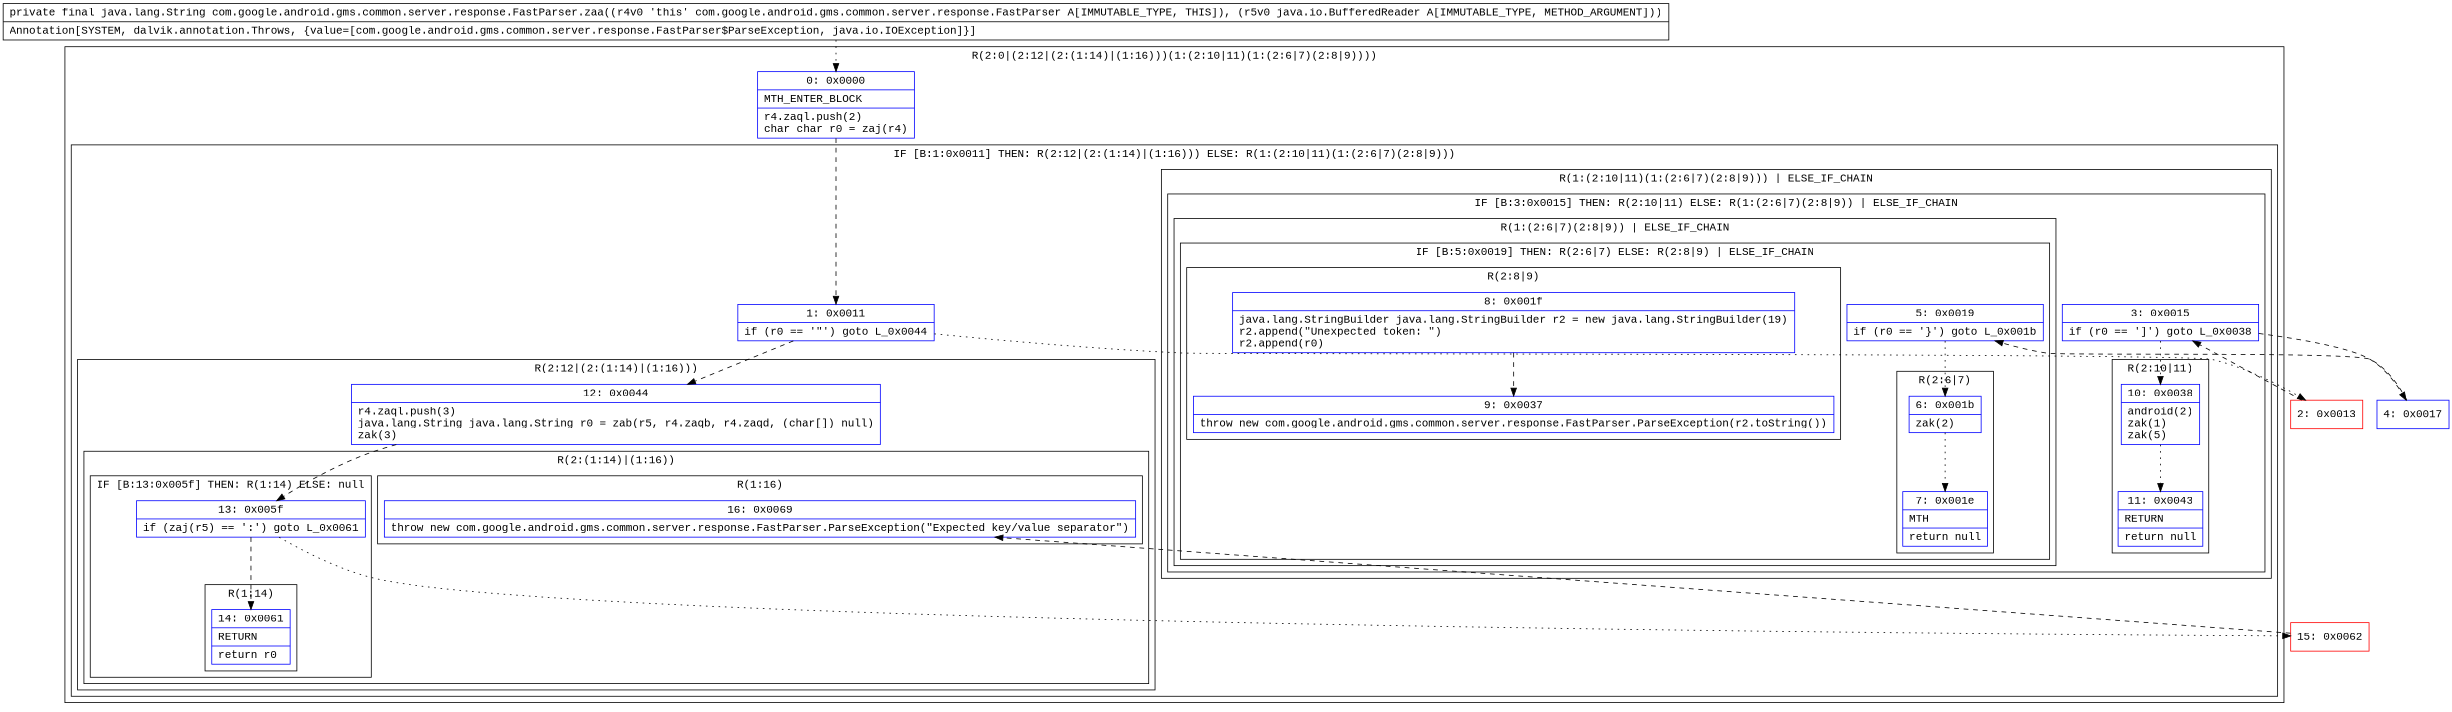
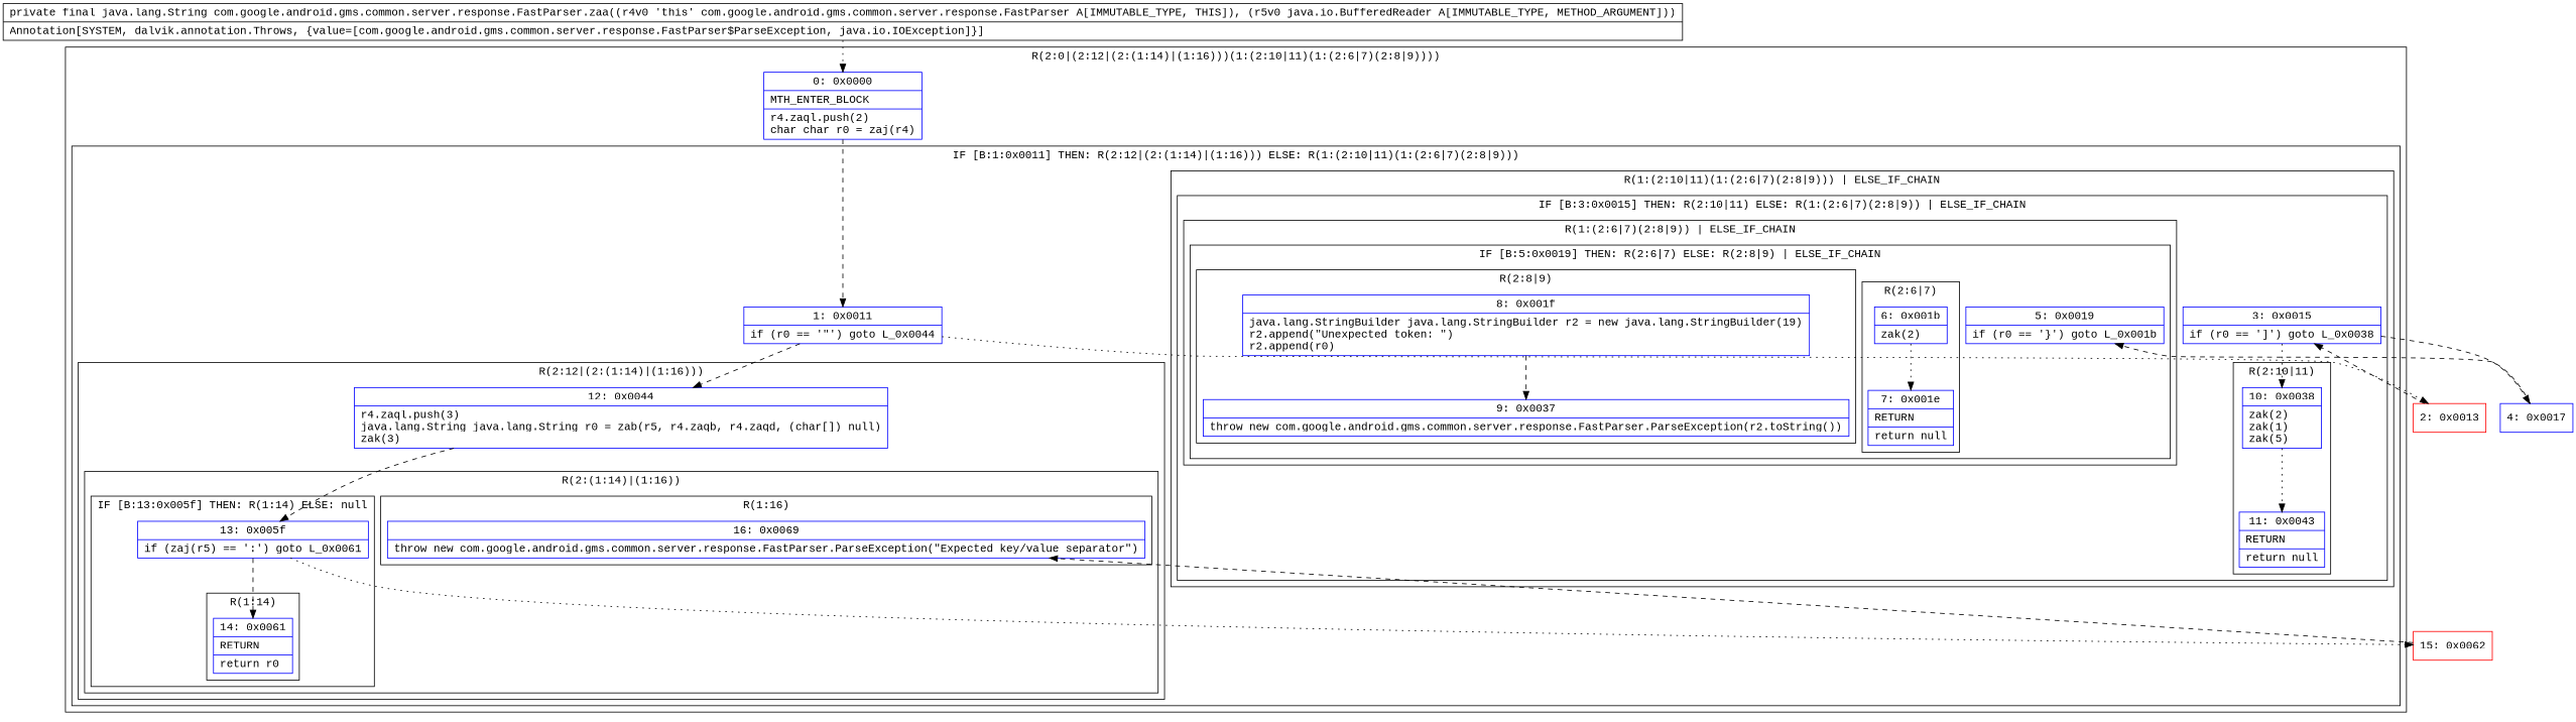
  digraph {
    fontname="Liberation Mono"
    node [color=blue fontname="Liberation Mono" shape=record]
    edge [fontname="Liberation Mono" style=dashed]
    n1 [label="{14\:\ 0x0061|RETURN\l|return r0\l}"]
    n2 [label="{13\:\ 0x005f|if (zaj(r5) == ':') goto L_0x0061\l}"]
    n3 [label="{16\:\ 0x0069|throw new com.google.android.gms.common.server.response.FastParser.ParseException(\"Expected key\/value separator\")\l}"]
    n4 [label="{12\:\ 0x0044|r4.zaql.push(3)\ljava.lang.String java.lang.String r0 = zab(r5, r4.zaqb, r4.zaqd, (char[]) null)\lzak(3)\l}"]
-   n5 [label="{10\:\ 0x0038|android(2)\lzak(1)\lzak(5)\l}"]
+   n5 [label="{10\:\ 0x0038|zak(2)\lzak(1)\lzak(5)\l}"]
    n6 [label="{11\:\ 0x0043|RETURN\l|return null\l}"]
    n7 [label="{6\:\ 0x001b|zak(2)\l}"]
-   n8 [label="{7\:\ 0x001e|MTH\l|return null\l}"]
+   n8 [label="{7\:\ 0x001e|RETURN\l|return null\l}"]
    n9 [label="{8\:\ 0x001f|java.lang.StringBuilder java.lang.StringBuilder r2 = new java.lang.StringBuilder(19)\lr2.append(\"Unexpected token: \")\lr2.append(r0)\l}"]
    n10 [label="{9\:\ 0x0037|throw new com.google.android.gms.common.server.response.FastParser.ParseException(r2.toString())\l}"]
    n11 [label="{5\:\ 0x0019|if (r0 == '\}') goto L_0x001b\l}"]
    n12 [label="{3\:\ 0x0015|if (r0 == ']') goto L_0x0038\l}"]
    n13 [label="{1\:\ 0x0011|if (r0 == '\"') goto L_0x0044\l}"]
    n14 [label="{0\:\ 0x0000|MTH_ENTER_BLOCK\l|r4.zaql.push(2)\lchar char r0 = zaj(r4)\l}"]
    n15 [color=red label="{15\:\ 0x0062}"]
    n16 [label="{4\:\ 0x0017}"]
    n17 [color=red label="{2\:\ 0x0013}"]
    n18 [label="{private final java.lang.String com.google.android.gms.common.server.response.FastParser.zaa((r4v0 'this' com.google.android.gms.common.server.response.FastParser A[IMMUTABLE_TYPE, THIS]), (r5v0 java.io.BufferedReader A[IMMUTABLE_TYPE, METHOD_ARGUMENT]))  | Annotation[SYSTEM, dalvik.annotation.Throws, \{value=[com.google.android.gms.common.server.response.FastParser$ParseException, java.io.IOException]\}]\l}" color=""]
    subgraph cluster_1 {
      label="R(2:0|(2:12|(2:(1:14)|(1:16)))(1:(2:10|11)(1:(2:6|7)(2:8|9))))"
      n14
      subgraph cluster_2 {
        label="IF [B:1:0x0011] THEN: R(2:12|(2:(1:14)|(1:16))) ELSE: R(1:(2:10|11)(1:(2:6|7)(2:8|9)))"
        n13
        subgraph cluster_3 {
          label="R(2:12|(2:(1:14)|(1:16)))"
          n4
          subgraph cluster_4 {
            label="R(2:(1:14)|(1:16))"
            subgraph cluster_5 {
              label="IF [B:13:0x005f] THEN: R(1:14) ELSE: null"
              n2
              subgraph cluster_6 {
                label="R(1:14)"
                n1
              }
            }
            subgraph cluster_7 {
              label="R(1:16)"
              n3
            }
          }
        }
        subgraph cluster_8 {
          label="R(1:(2:10|11)(1:(2:6|7)(2:8|9))) | ELSE_IF_CHAIN\l"
          subgraph cluster_9 {
            label="IF [B:3:0x0015] THEN: R(2:10|11) ELSE: R(1:(2:6|7)(2:8|9)) | ELSE_IF_CHAIN\l"
            n12
            subgraph cluster_10 {
              label="R(2:10|11)"
              n5
              n6
            }
            subgraph cluster_11 {
              label="R(1:(2:6|7)(2:8|9)) | ELSE_IF_CHAIN\l"
              subgraph cluster_12 {
                label="IF [B:5:0x0019] THEN: R(2:6|7) ELSE: R(2:8|9) | ELSE_IF_CHAIN\l"
                n11
                subgraph cluster_13 {
                  label="R(2:6|7)"
                  n7
                  n8
                }
                subgraph cluster_14 {
                  label="R(2:8|9)"
                  n9
                  n10
                }
              }
            }
          }
        }
      }
    }
    n2 -> n1
    n2 -> n15 [style=dotted]
    n4 -> n2
    n5 -> n6 [style=dotted]
    n7 -> n8 [style=dotted]
    n9 -> n10
-   n11 -> n7 [style=dotted]
    n12 -> n5 [style=dotted]
    n12 -> n16
    n13 -> n4
    n13 -> n17 [style=dotted]
    n14 -> n13
    n15 -> n3
    n16 -> n11
    n17 -> n12
    n18 -> n14 [style=dotted]
  }
